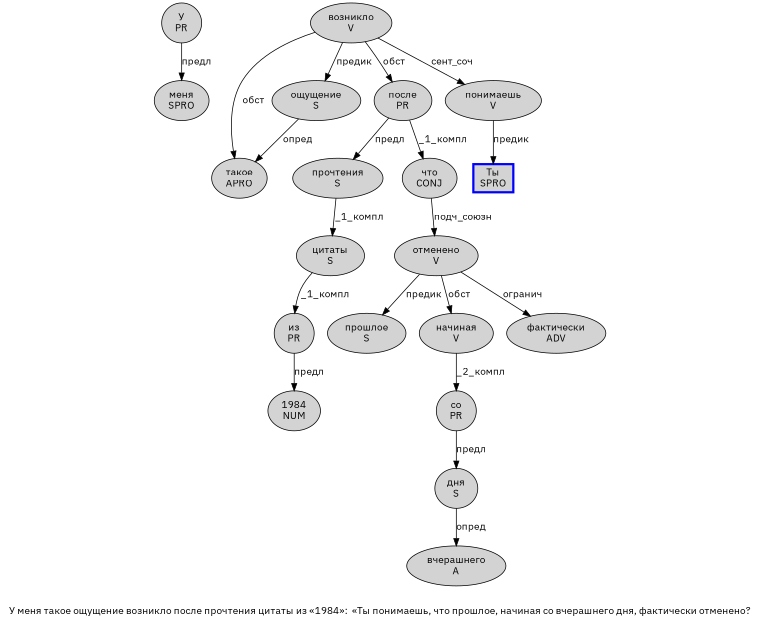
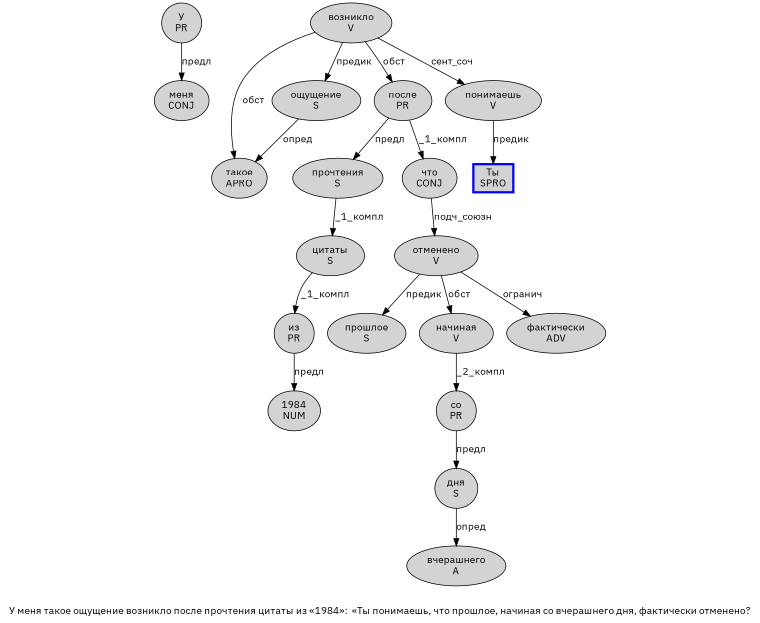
  digraph {
    fontname="IBM Plex Sans"
    label="У меня такое ощущение возникло после прочтения цитаты из «1984»:  «Ты понимаешь, что прошлое, начиная со вчерашнего дня, фактически отменено?"
    node [fillcolor=lightgray fontname="IBM Plex Sans" penwidth=1 shape=ellipse style=filled]
    edge [fontname="IBM Plex Sans"]
    n1 [label="У\nPR"]
-   n2 [label="меня\nSPRO"]
+   n2 [label="меня\nCONJ"]
    n3 [label="такое\nAPRO"]
    n4 [label="ощущение\nS"]
    n5 [label="возникло\nV"]
    n6 [label="после\nPR"]
    n7 [label="понимаешь\nV"]
    n8 [label="прочтения\nS"]
    n9 [label="что\nCONJ"]
    n10 [color=blue label="Ты\nSPRO" penwidth=3 shape=box]
    n11 [label="цитаты\nS"]
    n12 [label="из\nPR"]
    n13 [label="1984\nNUM"]
    n14 [label="отменено\nV"]
    n15 [label="прошлое\nS"]
    n16 [label="начиная\nV"]
    n17 [label="фактически\nADV"]
    n18 [label="со\nPR"]
    n19 [label="дня\nS"]
    n20 [label="вчерашнего\nA"]
    n1 -> n2 [label="предл"]
    n4 -> n3 [label="опред"]
    n5 -> n3 [label="обст"]
    n5 -> n4 [label="предик"]
    n5 -> n6 [label="обст"]
    n5 -> n7 [label="сент_соч"]
    n6 -> n8 [label="предл"]
    n6 -> n9 [label="_1_компл"]
    n7 -> n10 [label="предик"]
    n8 -> n11 [label="_1_компл"]
    n9 -> n14 [label="подч_союзн"]
    n11 -> n12 [label="_1_компл"]
    n12 -> n13 [label="предл"]
    n14 -> n15 [label="предик"]
    n14 -> n16 [label="обст"]
    n14 -> n17 [label="огранич"]
    n16 -> n18 [label="_2_компл"]
    n18 -> n19 [label="предл"]
    n19 -> n20 [label="опред"]
  }
